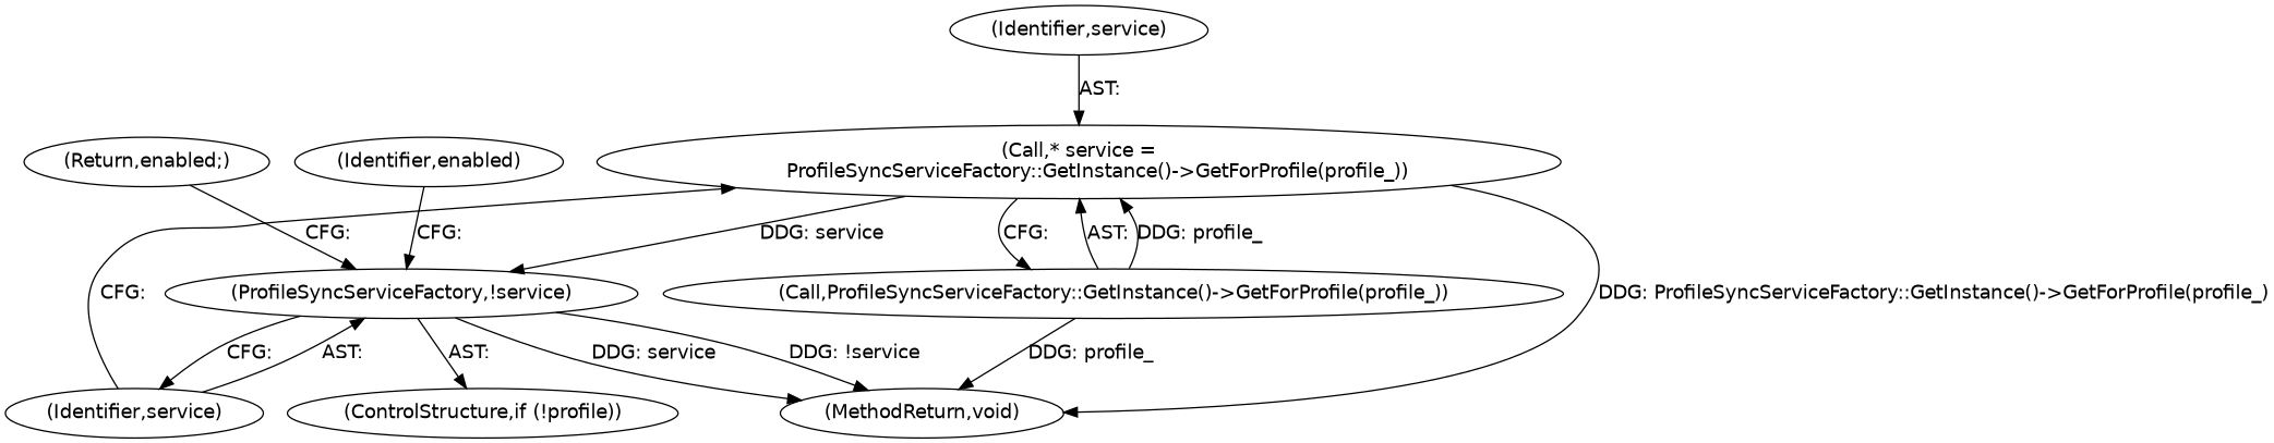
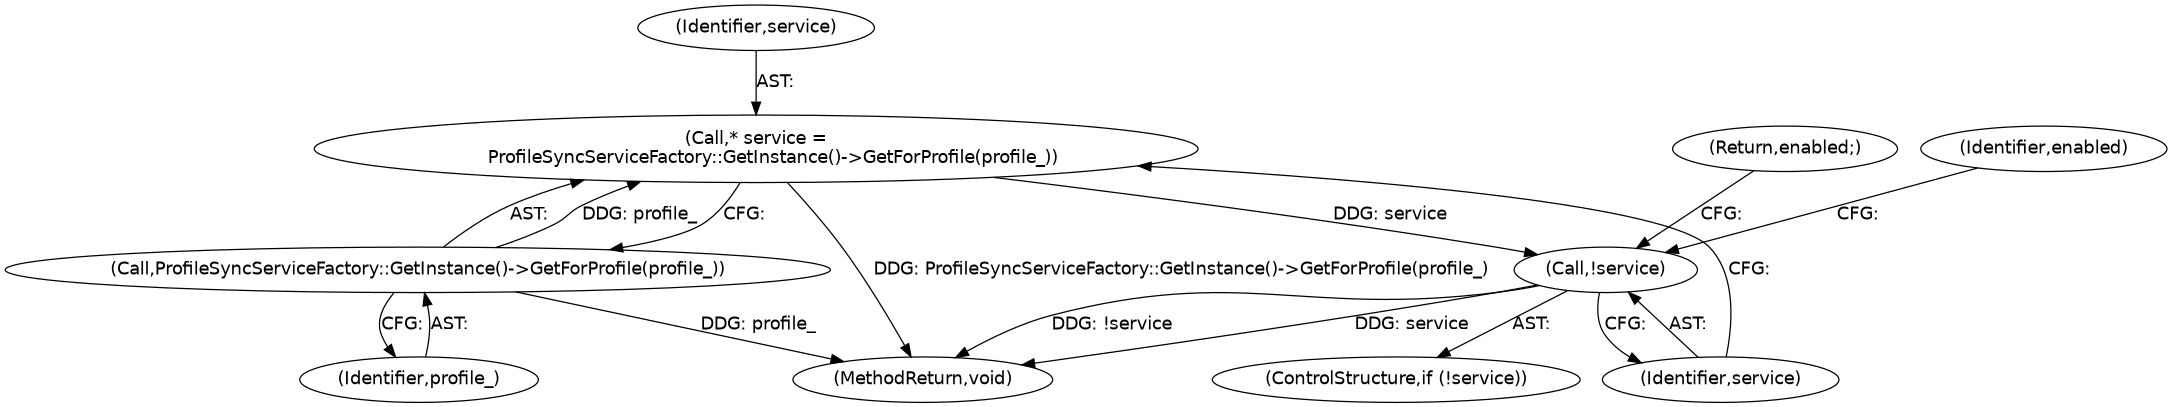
  digraph {
    fontname="DejaVu Sans"
    node [fontname="DejaVu Sans"]
    edge [fontname="DejaVu Sans"]
    n1 [label="(Call,* service =\n      ProfileSyncServiceFactory::GetInstance()->GetForProfile(profile_))"]
    n2 [label="(Call,ProfileSyncServiceFactory::GetInstance()->GetForProfile(profile_))"]
-   n3 [label="(ProfileSyncServiceFactory,!service)"]
+   n3 [label="(Call,!service)"]
    n4 [label="(MethodReturn,void)"]
-   n6 [label="(ControlStructure,if (!profile))"]
+   n5 [label="(Identifier,profile_)"]
+   n6 [label="(ControlStructure,if (!service))"]
    n7 [label="(Identifier,service)"]
    n8 [label="(Return,enabled;)"]
    n9 [label="(Identifier,enabled)"]
    n10 [label="(Identifier,service)"]
    n1 -> n2 [label="CFG: "]
    n1 -> n3 [label="DDG: service"]
    n1 -> n4 [label="DDG: ProfileSyncServiceFactory::GetInstance()->GetForProfile(profile_)"]
    n2 -> n1 [label="AST: "]
    n2 -> n1 [label="DDG: profile_"]
    n2 -> n4 [label="DDG: profile_"]
+   n2 -> n5 [label="CFG: "]
    n3 -> n4 [label="DDG: !service"]
    n3 -> n4 [label="DDG: service"]
    n3 -> n6 [label="AST: "]
    n3 -> n7 [label="CFG: "]
+   n5 -> n2 [label="AST: "]
    n7 -> n1 [label="CFG: "]
    n7 -> n3 [label="AST: "]
    n8 -> n3 [label="CFG: "]
    n9 -> n3 [label="CFG: "]
    n10 -> n1 [label="AST: "]
  }
